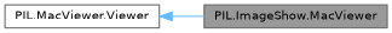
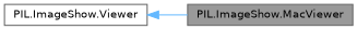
  digraph {
    rankdir=LR
    node [color=gray40 fontname=Helvetica fontsize=10 shape=box style=filled]
    n1 [fillcolor=grey60 fontcolor=black height=0.2 label="PIL.ImageShow.MacViewer" width=0.4]
-   n2 [fillcolor=white height=0.2 label="PIL.MacViewer.Viewer" width=0.4]
+   n2 [fillcolor=white height=0.2 label="PIL.ImageShow.Viewer" width=0.4]
    n2 -> n1 [color=steelblue1 dir=back fontname=Helvetica fontsize=10 labelfontname=Helvetica labelfontsize=10 style=solid]
  }
